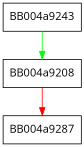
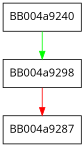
  digraph {
    fontname="Open Sans"
    splines=ortho
    node [fontname="Open Sans" shape=box]
    edge [fontname="Open Sans"]
-   BB004a9240 [label=BB004a9243]
-   BB004a9298 [label=BB004a9208]
+   BB004a9240
+   BB004a9298
    BB004a9287
    BB004a9240 -> BB004a9298 [color=green]
    BB004a9298 -> BB004a9287 [color=red]
  }
